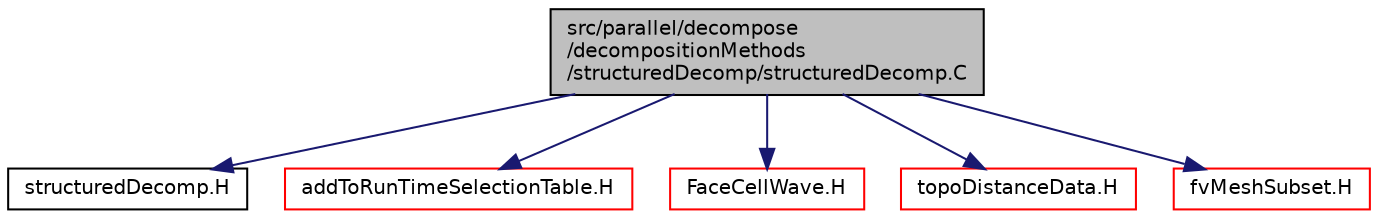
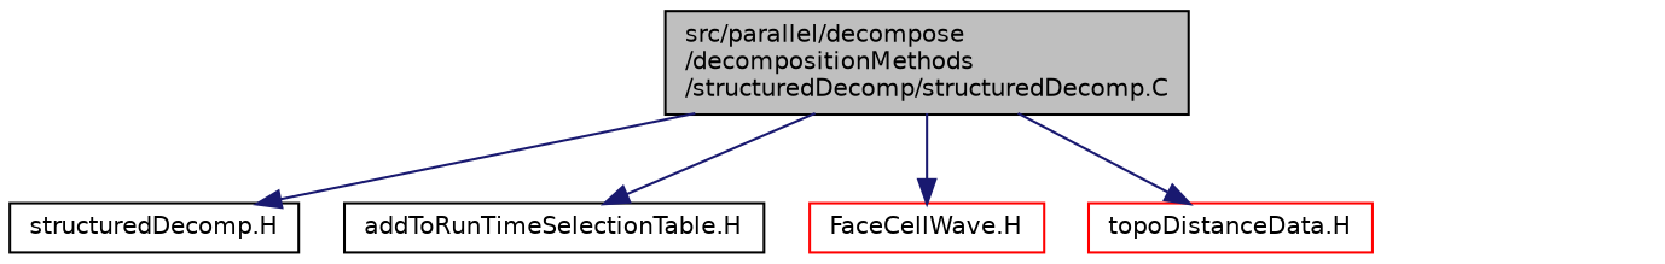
  digraph {
    node [color=black fontname=Helvetica fontsize=10 shape=record]
    edge [color=midnightblue fontname=Helvetica fontsize=10 labelfontname=Helvetica labelfontsize=10 style=solid]
    n1 [fillcolor=grey75 fontcolor=black height=0.2 label="src/parallel/decompose\l/decompositionMethods\l/structuredDecomp/structuredDecomp.C" style=filled width=0.4]
    n2 [height=0.2 label="structuredDecomp.H" width=0.4]
-   n3 [color=red height=0.2 label="addToRunTimeSelectionTable.H" width=0.4]
+   n3 [height=0.2 label="addToRunTimeSelectionTable.H" width=0.4]
    n4 [color=red height=0.2 label="FaceCellWave.H" width=0.4]
    n5 [color=red height=0.2 label="topoDistanceData.H" width=0.4]
-   n6 [color=red height=0.2 label="fvMeshSubset.H" width=0.4]
    n1 -> n2
    n1 -> n3
    n1 -> n4
    n1 -> n5
-   n1 -> n6
  }
